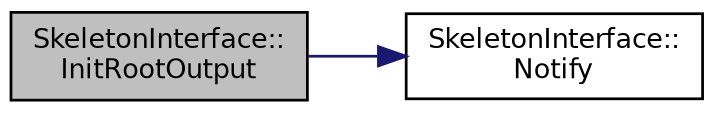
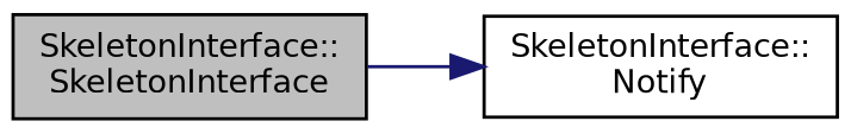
  digraph {
    rankdir=LR
    node [color=black fontname=Helvetica fontsize=10 shape=record style=filled]
-   n1 [fillcolor=grey75 fontcolor=black height=0.2 label="SkeletonInterface::\lInitRootOutput" width=0.4]
+   n1 [fillcolor=grey75 fontcolor=black height=0.2 label="SkeletonInterface::\lSkeletonInterface" width=0.4]
    n2 [fillcolor=white height=0.2 label="SkeletonInterface::\lNotify" width=0.4]
    n1 -> n2 [color=midnightblue fontname=Helvetica fontsize=10 labelfontname=Helvetica labelfontsize=10 style=solid]
  }
